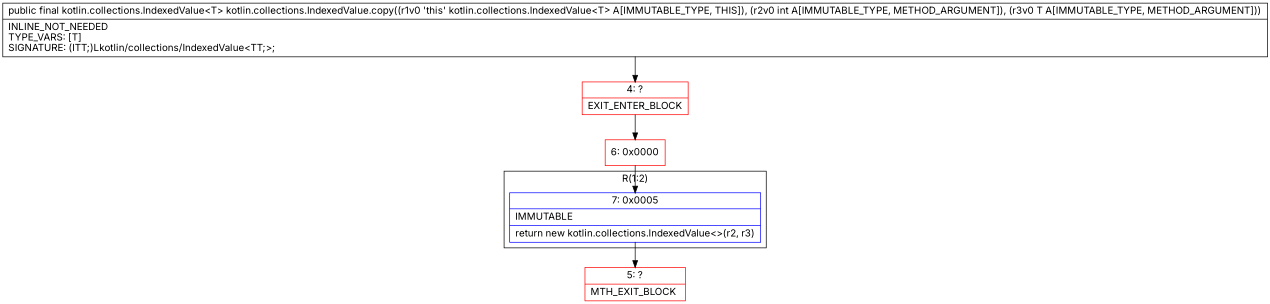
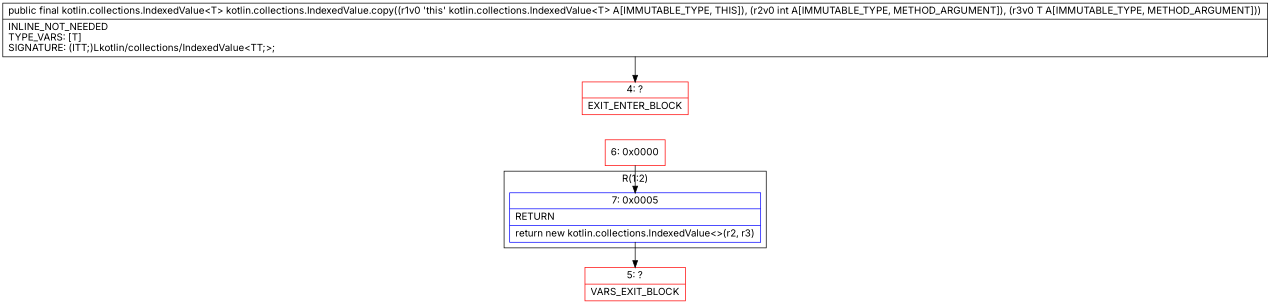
  digraph {
    fontname=Inter
    node [color=red fontname=Inter shape=record]
    edge [fontname=Inter]
-   n1 [color=blue label="{7\:\ 0x0005|IMMUTABLE\l|return new kotlin.collections.IndexedValue\<\>(r2, r3)\l}"]
-   n2 [label="{5\:\ ?|MTH_EXIT_BLOCK\l}"]
+   n1 [color=blue label="{7\:\ 0x0005|RETURN\l|return new kotlin.collections.IndexedValue\<\>(r2, r3)\l}"]
+   n2 [label="{5\:\ ?|VARS_EXIT_BLOCK\l}"]
    n3 [label="{4\:\ ?|EXIT_ENTER_BLOCK\l}"]
    n4 [label="{6\:\ 0x0000}"]
    n5 [label="{public final kotlin.collections.IndexedValue\<T\> kotlin.collections.IndexedValue.copy((r1v0 'this' kotlin.collections.IndexedValue\<T\> A[IMMUTABLE_TYPE, THIS]), (r2v0 int A[IMMUTABLE_TYPE, METHOD_ARGUMENT]), (r3v0 T A[IMMUTABLE_TYPE, METHOD_ARGUMENT]))  | INLINE_NOT_NEEDED\lTYPE_VARS: [T]\lSIGNATURE: (ITT;)Lkotlin\/collections\/IndexedValue\<TT;\>;\l}" color=""]
    subgraph cluster_1 {
      label="R(1:2)"
      n1
    }
    n1 -> n2
-   n3 -> n4
    n4 -> n1
    n5 -> n3
  }
